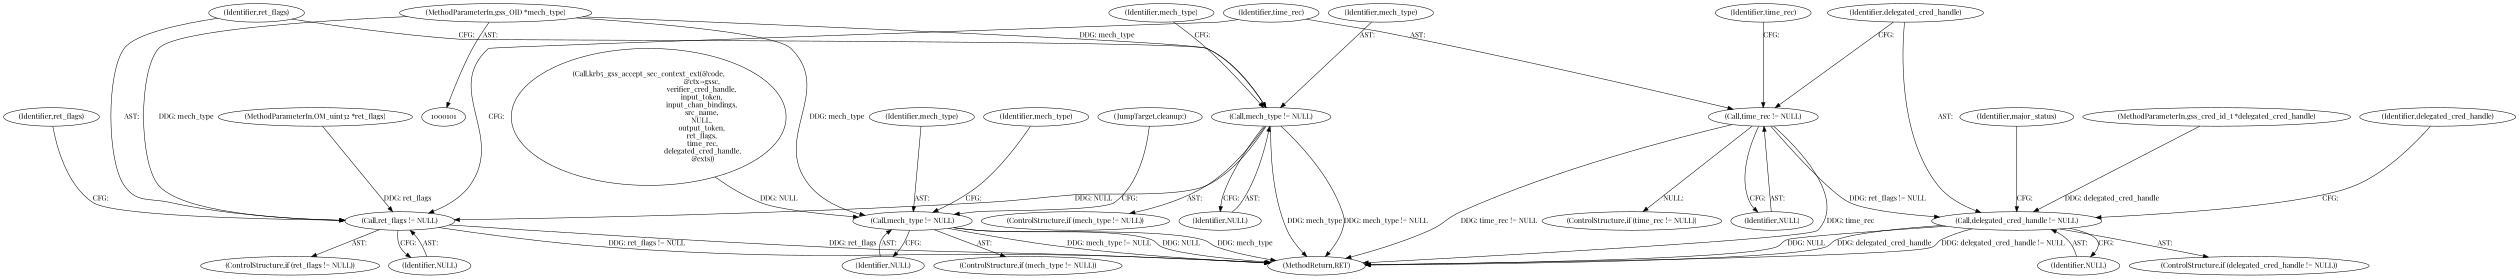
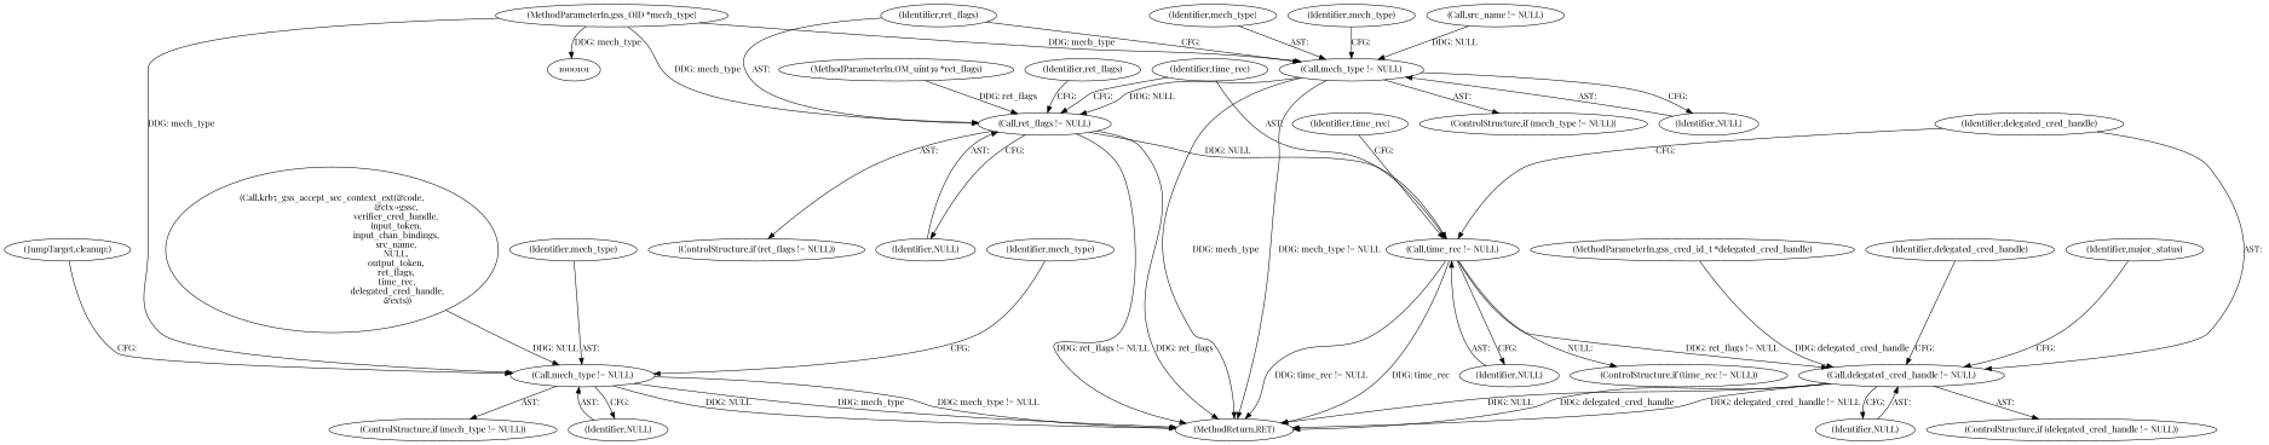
  digraph {
    fontname="Playfair Display"
    node [fontname="Playfair Display"]
    edge [fontname="Playfair Display"]
    n1 [label="(MethodParameterIn,gss_OID *mech_type)"]
    n2 [label="(Call,mech_type != NULL)"]
    n3 [label="(Call,mech_type != NULL)"]
    1000101
    n5 [label="(Call,ret_flags != NULL)"]
    n6 [label="(MethodReturn,RET)"]
    n7 [label="(ControlStructure,if (mech_type != NULL))"]
    n8 [label="(Identifier,NULL)"]
    n9 [label="(Identifier,NULL)"]
    n10 [label="(ControlStructure,if (mech_type != NULL))"]
    n11 [label="(Call,time_rec != NULL)"]
    n12 [label="(ControlStructure,if (ret_flags != NULL))"]
    n13 [label="(Identifier,NULL)"]
    n14 [label="(Call,delegated_cred_handle != NULL)"]
    n15 [label="(Identifier,NULL)"]
    n16 [label="(ControlStructure,if (time_rec != NULL))"]
    n17 [label="(Identifier,NULL)"]
    n18 [label="(ControlStructure,if (delegated_cred_handle != NULL))"]
    n19 [label="(Identifier,ret_flags)"]
    n20 [label="(Call,krb5_gss_accept_sec_context_ext(&code,\n                                                       &ctx->gssc,\n                                                       verifier_cred_handle,\n                                                       input_token,\n                                                       input_chan_bindings,\n                                                       src_name,\n                                                       NULL,\n                                                       output_token,\n                                                       ret_flags,\n                                                        time_rec,\n                                                        delegated_cred_handle,\n                                                        &exts))"]
    n21 [label="(Identifier,mech_type)"]
+   n22 [label="(Call,src_name != NULL)"]
    n23 [label="(Identifier,mech_type)"]
    n24 [label="(Identifier,mech_type)"]
    n25 [label="(Identifier,delegated_cred_handle)"]
-   n26 [label="(MethodParameterIn,OM_uint32 *ret_flags)"]
+   n26 [label="(MethodParameterIn,OM_uint39 *ret_flags)"]
    n27 [label="(Identifier,major_status)"]
    n28 [label="(Identifier,mech_type)"]
    n29 [label="(Identifier,time_rec)"]
    n30 [label="(Identifier,ret_flags)"]
    n31 [label="(Identifier,time_rec)"]
    n32 [label="(MethodParameterIn,gss_cred_id_t *delegated_cred_handle)"]
    n33 [label="(Identifier,delegated_cred_handle)"]
    n34 [label="(JumpTarget,cleanup:)"]
    n1 -> n2 [label="DDG: mech_type"]
    n1 -> n3 [label="DDG: mech_type"]
-   n1 -> 1000101 [label="AST: "]
+   n1 -> 1000101 [label="DDG: mech_type"]
    n1 -> n5 [label="DDG: mech_type"]
    n2 -> n5 [label="DDG: NULL"]
    n2 -> n6 [label="DDG: mech_type"]
    n2 -> n6 [label="DDG: mech_type != NULL"]
    n2 -> n7 [label="AST: "]
    n2 -> n8 [label="CFG: "]
    n3 -> n6 [label="DDG: mech_type"]
    n3 -> n6 [label="DDG: mech_type != NULL"]
    n3 -> n6 [label="DDG: NULL"]
    n3 -> n9 [label="CFG: "]
    n3 -> n10 [label="AST: "]
    n5 -> n6 [label="DDG: ret_flags"]
    n5 -> n6 [label="DDG: ret_flags != NULL"]
+   n5 -> n11 [label="DDG: NULL"]
    n5 -> n12 [label="AST: "]
    n5 -> n13 [label="CFG: "]
    n8 -> n2 [label="AST: "]
    n9 -> n3 [label="AST: "]
    n11 -> n6 [label="DDG: time_rec"]
    n11 -> n6 [label="DDG: time_rec != NULL"]
    n11 -> n14 [label="DDG: ret_flags != NULL"]
    n11 -> n15 [label="CFG: "]
    n11 -> n16 [label="NULL: "]
    n13 -> n5 [label="AST: "]
    n14 -> n6 [label="DDG: NULL"]
    n14 -> n6 [label="DDG: delegated_cred_handle"]
    n14 -> n6 [label="DDG: delegated_cred_handle != NULL"]
    n14 -> n17 [label="CFG: "]
    n14 -> n18 [label="AST: "]
    n15 -> n11 [label="AST: "]
    n17 -> n14 [label="AST: "]
    n19 -> n2 [label="CFG: "]
    n19 -> n5 [label="AST: "]
    n20 -> n3 [label="DDG: NULL"]
    n21 -> n2 [label="CFG: "]
+   n22 -> n2 [label="DDG: NULL"]
    n23 -> n3 [label="AST: "]
    n24 -> n3 [label="CFG: "]
    n25 -> n11 [label="CFG: "]
    n25 -> n14 [label="AST: "]
    n26 -> n5 [label="DDG: ret_flags"]
    n27 -> n14 [label="CFG: "]
    n28 -> n2 [label="AST: "]
    n29 -> n5 [label="CFG: "]
    n29 -> n11 [label="AST: "]
    n30 -> n5 [label="CFG: "]
    n31 -> n11 [label="CFG: "]
    n32 -> n14 [label="DDG: delegated_cred_handle"]
    n33 -> n14 [label="CFG: "]
    n34 -> n3 [label="CFG: "]
  }
